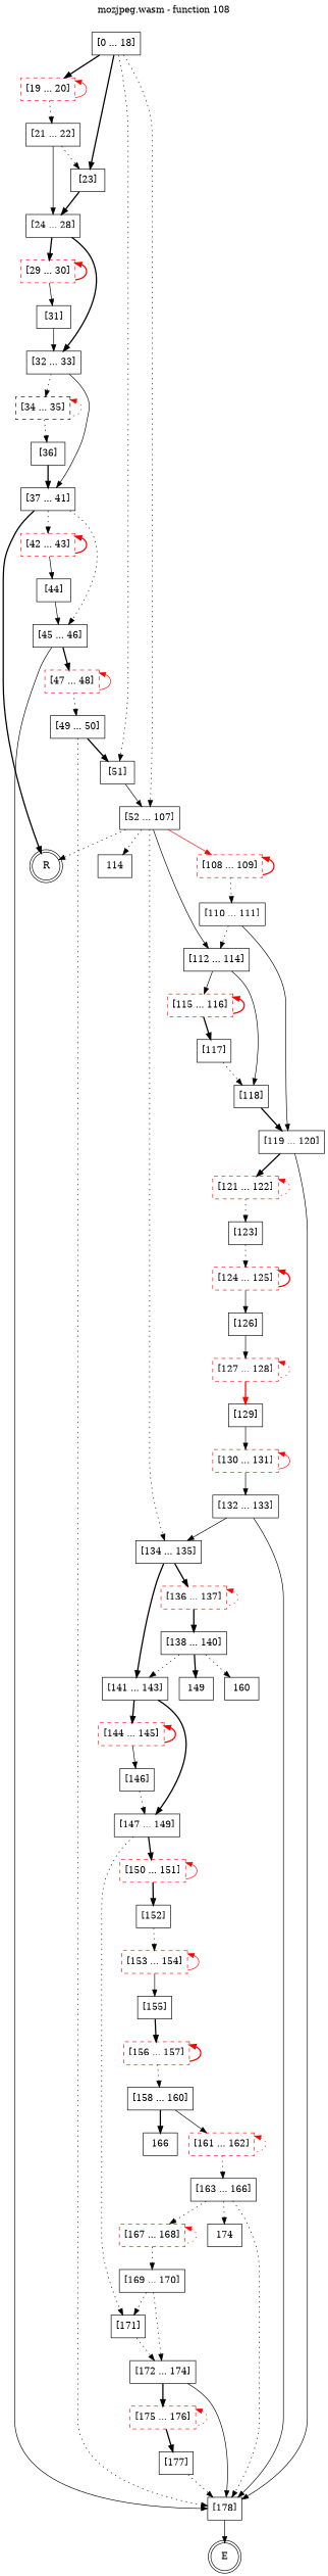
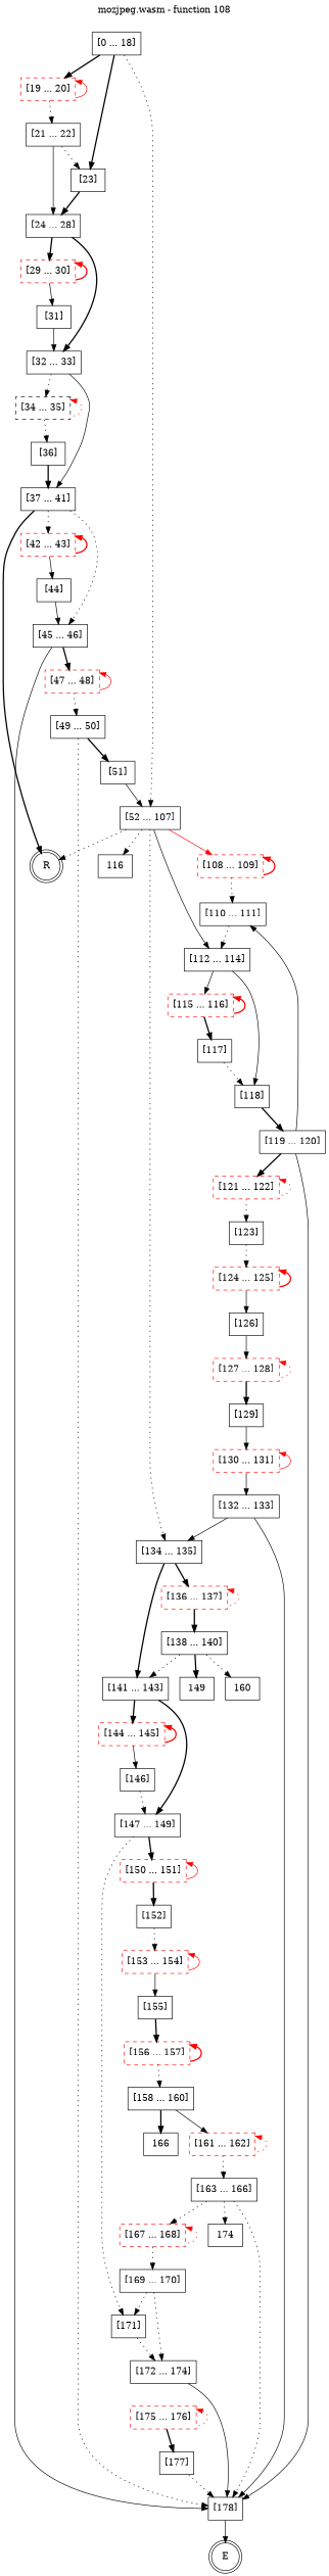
  digraph {
    label="mozjpeg.wasm - function 108"
    labelfontcolor=black
    labelfontname=Helvetica
    labelfontsize=16
    labelloc=t
    node [shape=box color=black style=solid]
    edge [style=dotted]
    E [shape=doublecircle color="" style=""]
    n2 [label=R shape=doublecircle color="" style=""]
    n3 [label="[0 ... 18]"]
    n4 [color=red label="[19 ... 20]" style=dashed]
    n5 [label="[23]"]
    n6 [label="[51]"]
    n7 [label="[52 ... 107]"]
    n8 [label="[21 ... 22]"]
    n9 [label="[24 ... 28]"]
    n10 [color=red label="[108 ... 109]" style=dashed]
    n11 [label="[112 ... 114]"]
    n12 [label="[134 ... 135]"]
-   114
+   114 [label=116]
    n14 [color=red label="[29 ... 30]" style=dashed]
    n15 [label="[32 ... 33]"]
    n16 [label="[31]"]
    n17 [label="[34 ... 35]" style=dashed]
    n18 [label="[37 ... 41]"]
    n19 [label="[36]"]
    n20 [color=red label="[42 ... 43]" style=dashed]
    n21 [label="[45 ... 46]"]
    n22 [label="[44]"]
    n23 [color=red label="[47 ... 48]" style=dashed]
    n24 [label="[178]"]
    n25 [label="[49 ... 50]"]
    n26 [label="[110 ... 111]"]
    n27 [color=red label="[115 ... 116]" style=dashed]
    n28 [label="[118]"]
    n29 [color=red label="[136 ... 137]" style=dashed]
    n30 [label="[141 ... 143]"]
    n31 [label="[119 ... 120]"]
    n32 [color=red label="[121 ... 122]" style=dashed]
    n33 [label="[117]"]
    n34 [label="[123]"]
    n35 [color=red label="[124 ... 125]" style=dashed]
    n36 [label="[126]"]
    n37 [color=red label="[127 ... 128]" style=dashed]
    n38 [label="[129]"]
    n39 [color=red label="[130 ... 131]" style=dashed]
    n40 [label="[132 ... 133]"]
    n41 [label="[138 ... 140]"]
    n42 [color=red label="[144 ... 145]" style=dashed]
    n43 [label="[147 ... 149]"]
    149
    160
    n46 [label="[146]"]
    n47 [color=red label="[150 ... 151]" style=dashed]
    n48 [label="[171]"]
    n49 [label="[152]"]
    n50 [label="[172 ... 174]"]
    n51 [color=red label="[153 ... 154]" style=dashed]
    n52 [label="[155]"]
    n53 [color=red label="[156 ... 157]" style=dashed]
    n54 [label="[158 ... 160]"]
    n55 [color=red label="[161 ... 162]" style=dashed]
    166
    n57 [label="[163 ... 166]"]
    n58 [color=red label="[167 ... 168]" style=dashed]
    174
    n60 [label="[169 ... 170]"]
    n61 [color=red label="[175 ... 176]" style=dashed]
    n62 [label="[177]"]
    n3 -> n4 [style=bold]
    n3 -> n5 [style=bold]
-   n3 -> n6
    n3 -> n7
    n4 -> n4 [color=red dir=back style=solid]
    n4 -> n8
    n5 -> n9 [style=bold]
    n6 -> n7 [style=solid]
    n7 -> n2
    n7 -> n10 [color=red style=solid]
    n7 -> n11 [style=solid]
    n7 -> n12
    n7 -> 114
    n8 -> n5
    n8 -> n9 [style=solid]
    n9 -> n14 [style=bold]
    n9 -> n15 [style=bold]
    n10 -> n10 [color=red dir=back style=bold]
    n10 -> n26
    n11 -> n27 [style=solid]
    n11 -> n28 [style=solid]
    n12 -> n29 [style=bold]
    n12 -> n30 [style=bold]
    n14 -> n14 [color=red dir=back style=bold]
    n14 -> n16 [style=solid]
    n15 -> n17
    n15 -> n18 [style=solid]
    n16 -> n15 [style=solid]
    n17 -> n17 [color=red dir=back]
    n17 -> n19
    n18 -> n2 [style=bold]
    n18 -> n20
    n18 -> n21
    n19 -> n18 [style=bold]
    n20 -> n20 [color=red dir=back style=bold]
    n20 -> n22 [style=solid]
    n21 -> n23 [style=bold]
    n21 -> n24 [style=solid]
    n22 -> n21 [style=solid]
    n23 -> n23 [color=red dir=back style=solid]
    n23 -> n25
    n24 -> E [style=solid]
    n25 -> n6 [style=bold]
    n25 -> n24
    n26 -> n11
-   n26 -> n31 [style=solid]
+   n31 -> n26 [style=solid]
    n27 -> n27 [color=red dir=back style=bold]
    n27 -> n33 [style=bold]
    n28 -> n31 [style=bold]
    n29 -> n29 [color=red dir=back]
    n29 -> n41 [style=bold]
    n30 -> n42 [style=bold]
    n30 -> n43 [style=bold]
    n31 -> n24 [style=solid]
    n31 -> n32 [style=bold]
    n32 -> n32 [color=red dir=back]
    n32 -> n34
    n33 -> n28
    n34 -> n35
    n35 -> n35 [color=red dir=back style=bold]
    n35 -> n36 [style=solid]
    n36 -> n37 [style=solid]
    n37 -> n37 [color=red dir=back]
-   n37 -> n38 [style=bold color=red]
+   n37 -> n38 [style=bold]
    n38 -> n39 [style=solid]
    n39 -> n39 [color=red dir=back style=solid]
    n39 -> n40 [style=solid]
    n40 -> n12 [style=solid]
    n40 -> n24 [style=solid]
    n41 -> n30
    n41 -> 149 [style=bold]
    n41 -> 160
    n42 -> n42 [color=red dir=back style=bold]
    n42 -> n46 [style=solid]
    n43 -> n47 [style=bold]
    n43 -> n48
    n46 -> n43
    n47 -> n47 [color=red dir=back style=solid]
    n47 -> n49 [style=bold]
    n48 -> n50
    n49 -> n51
    n50 -> n24 [style=solid]
-   n50 -> n61 [style=bold]
    n51 -> n51 [color=red dir=back style=solid]
    n51 -> n52 [style=solid]
    n52 -> n53 [style=bold]
    n53 -> n53 [color=red dir=back style=bold]
    n53 -> n54
    n54 -> n55 [style=solid]
    n54 -> 166 [style=bold]
    n55 -> n55 [color=red dir=back]
    n55 -> n57
    n57 -> n24
    n57 -> n58
    n57 -> 174
    n58 -> n58 [color=red dir=back]
    n58 -> n60
    n60 -> n48
    n60 -> n50
    n61 -> n61 [color=red dir=back]
    n61 -> n62 [style=bold]
    n62 -> n24
  }
